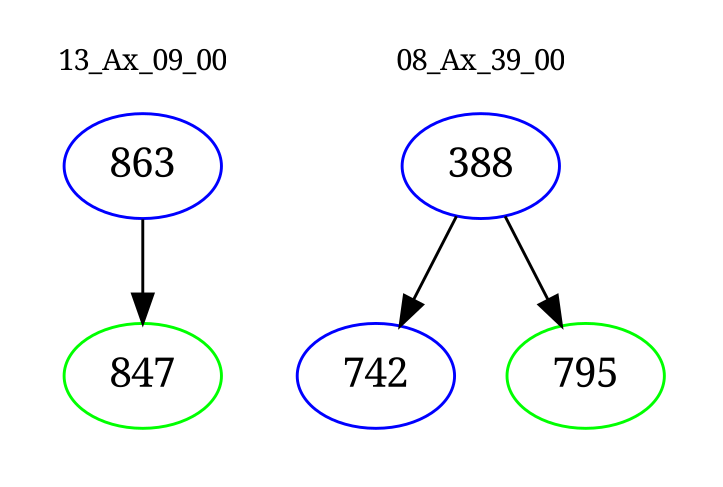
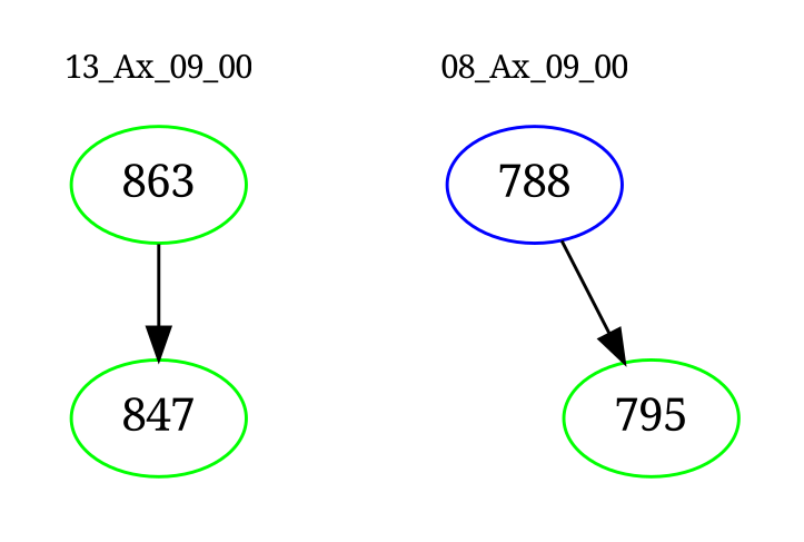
  digraph {
    fontname="Noto Serif"
    node [color=blue fontname="Noto Serif"]
    edge [color=black fontname="Noto Serif"]
-   n1 [label=863]
+   n1 [color=green label=863]
    n2 [color=green label=847]
-   n3 [label=388]
-   n4 [label=742]
+   n3 [label=788]
    n5 [color=green label=795]
    subgraph cluster_1 {
      color=white
      fontsize=10
      label="13_Ax_09_00"
      n1
      n2
    }
    subgraph cluster_2 {
      color=white
      fontsize=10
-     label="08_Ax_39_00"
+     label="08_Ax_09_00"
      n3
-     n4
      n5
    }
    n1 -> n2
-   n3 -> n4
    n3 -> n5
  }
